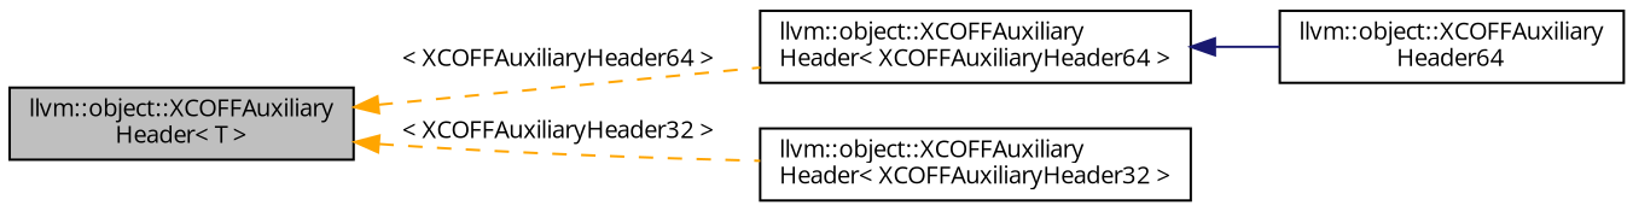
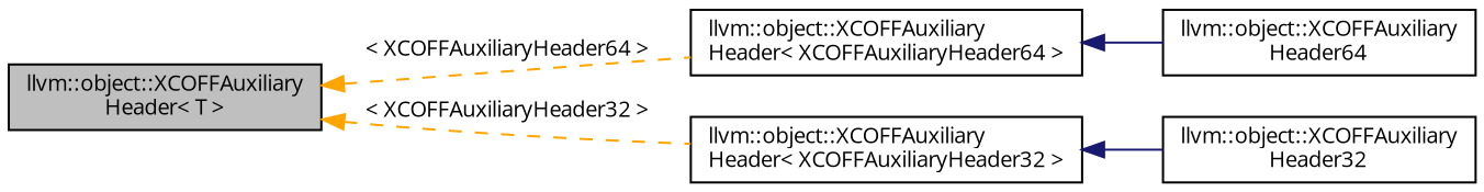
  digraph {
    rankdir=LR
    fontname="Open Sans"
    node [color=black fontname="Open Sans" fontsize=10 shape=record]
    edge [color=orange dir=back fontname="Open Sans" fontsize=10 labelfontname=Helvetica labelfontsize=10 style=dashed]
    n1 [fillcolor=grey75 fontcolor=black height=0.2 label="llvm::object::XCOFFAuxiliary\lHeader\< T \>" style=filled width=0.4]
    n2 [height=0.2 label="llvm::object::XCOFFAuxiliary\lHeader\< XCOFFAuxiliaryHeader64 \>" width=0.4]
    n3 [height=0.2 label="llvm::object::XCOFFAuxiliary\lHeader\< XCOFFAuxiliaryHeader32 \>" width=0.4]
    n4 [height=0.2 label="llvm::object::XCOFFAuxiliary\lHeader64" width=0.4]
+   n5 [height=0.2 label="llvm::object::XCOFFAuxiliary\lHeader32" width=0.4]
    n1 -> n2 [label=" \< XCOFFAuxiliaryHeader64 \>"]
    n1 -> n3 [label=" \< XCOFFAuxiliaryHeader32 \>"]
    n2 -> n4 [color=midnightblue style=solid]
+   n3 -> n5 [color=midnightblue style=solid]
  }
